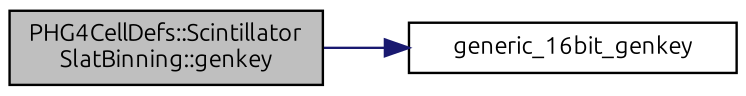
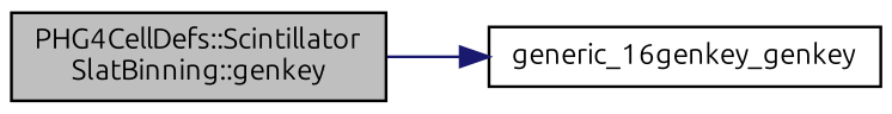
  digraph {
    rankdir=LR
    fontname=Ubuntu
    node [color=black fontname=Ubuntu fontsize=10 shape=record]
    n1 [fillcolor=grey75 fontcolor=black height=0.2 label="PHG4CellDefs::Scintillator\lSlatBinning::genkey" style=filled width=0.4]
-   n2 [height=0.2 label=generic_16bit_genkey width=0.4]
+   n2 [height=0.2 label=generic_16genkey_genkey width=0.4]
    n1 -> n2 [color=midnightblue fontname=Ubuntu fontsize=10 labelfontname=FreeSans labelfontsize=10 style=solid]
  }
